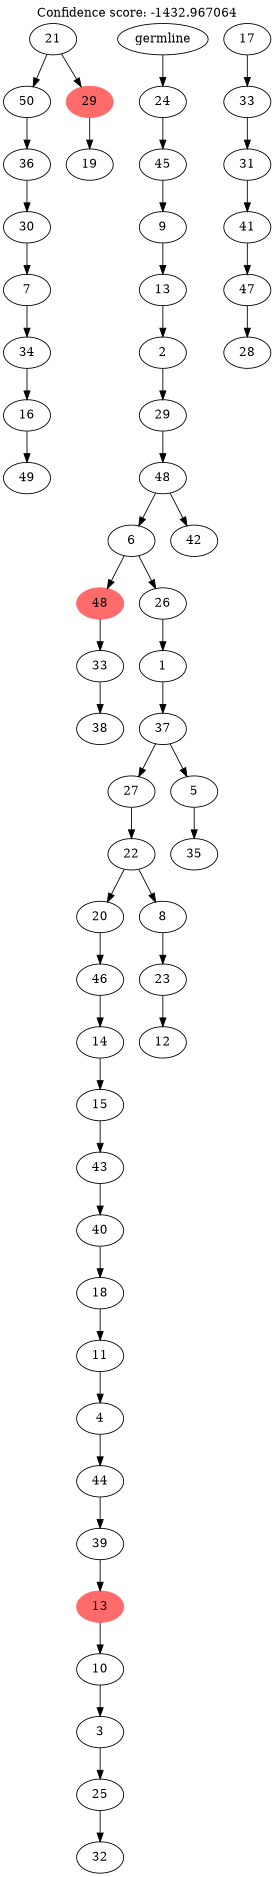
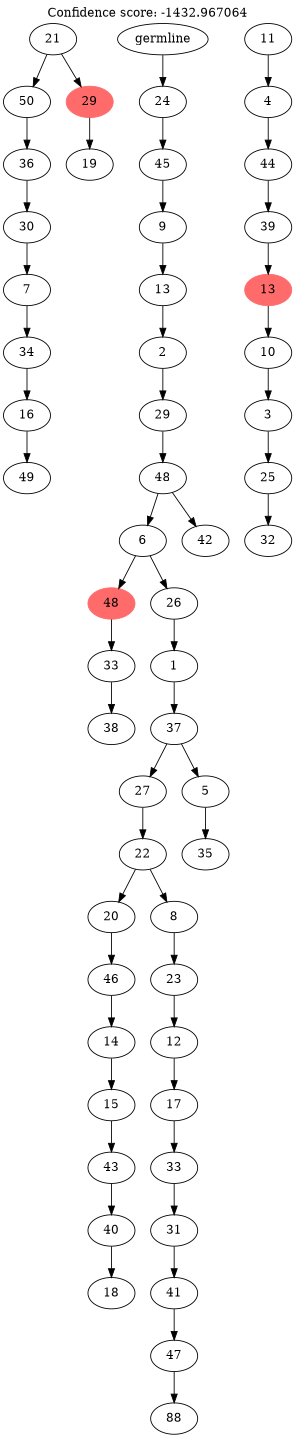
  digraph {
    label="Confidence score: -1432.967064"
    labelloc=t
    n1 [label=16]
    n2 [label=49]
    n3 [label=34]
    n4 [label=7]
    n5 [label=30]
    n6 [label=36]
    n7 [label=50]
    n8 [color=indianred1 label=29 style=filled]
    n9 [label=19]
    n10 [label=21]
    n11 [label=38]
    n12 [label=33]
    n13 [color=indianred1 label=48 style=filled]
    n14 [label=6]
    n15 [label=26]
    n16 [label=25]
    n17 [label=32]
    n18 [label=3]
    n19 [label=10]
    n20 [color=indianred1 label=13 style=filled]
    n21 [label=39]
    n22 [label=44]
    n23 [label=4]
    n24 [label=11]
    n25 [label=18]
    n26 [label=40]
    n27 [label=43]
    n28 [label=15]
    n29 [label=14]
    n30 [label=46]
    n31 [label=20]
    n32 [label=22]
    n33 [label=8]
    n34 [label=27]
    n35 [label=47]
-   n36 [label=28]
+   n36 [label=88]
    n37 [label=41]
    n38 [label=31]
    n39 [label=33]
    n40 [label=17]
    n41 [label=12]
    n42 [label=23]
    n43 [label=35]
    n44 [label=5]
    n45 [label=37]
    n46 [label=1]
    n47 [label=42]
    n48 [label=48]
    n49 [label=29]
    n50 [label=2]
    n51 [label=13]
    n52 [label=9]
    n53 [label=45]
    n54 [label=24]
    n55 [label=germline]
    n1 -> n2
    n3 -> n1
    n4 -> n3
    n5 -> n4
    n6 -> n5
    n7 -> n6
    n8 -> n9
    n10 -> n7
    n10 -> n8
    n12 -> n11
    n13 -> n12
    n14 -> n13
    n14 -> n15
    n15 -> n46
    n16 -> n17
    n18 -> n16
    n19 -> n18
    n20 -> n19
    n21 -> n20
    n22 -> n21
    n23 -> n22
    n24 -> n23
-   n25 -> n24
    n26 -> n25
    n27 -> n26
    n28 -> n27
    n29 -> n28
    n30 -> n29
    n31 -> n30
    n32 -> n31
    n32 -> n33
    n33 -> n42
    n34 -> n32
    n35 -> n36
    n37 -> n35
    n38 -> n37
    n39 -> n38
    n40 -> n39
+   n41 -> n40
    n42 -> n41
    n44 -> n43
    n45 -> n34
    n45 -> n44
    n46 -> n45
    n48 -> n14
    n48 -> n47
    n49 -> n48
    n50 -> n49
    n51 -> n50
    n52 -> n51
    n53 -> n52
    n54 -> n53
    n55 -> n54
  }
